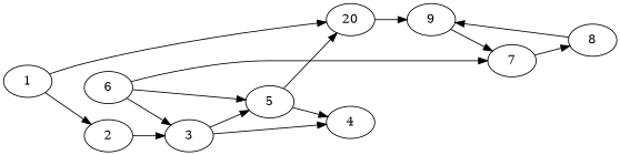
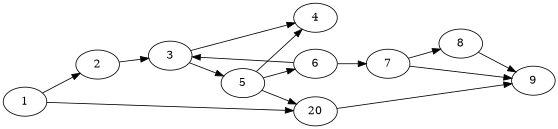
  digraph {
    rankdir=LR
    1
    2
    n3 [label=20]
    3
    9
    4
    5
    6
    7
    8
    1 -> 2
    1 -> n3
    2 -> 3
    n3 -> 9
    3 -> 4
    3 -> 5
    5 -> n3
    5 -> 4
-   6 -> 5
+   5 -> 6
    6 -> 3
    6 -> 7
-   9 -> 7
+   7 -> 9
    7 -> 8
    8 -> 9
  }
